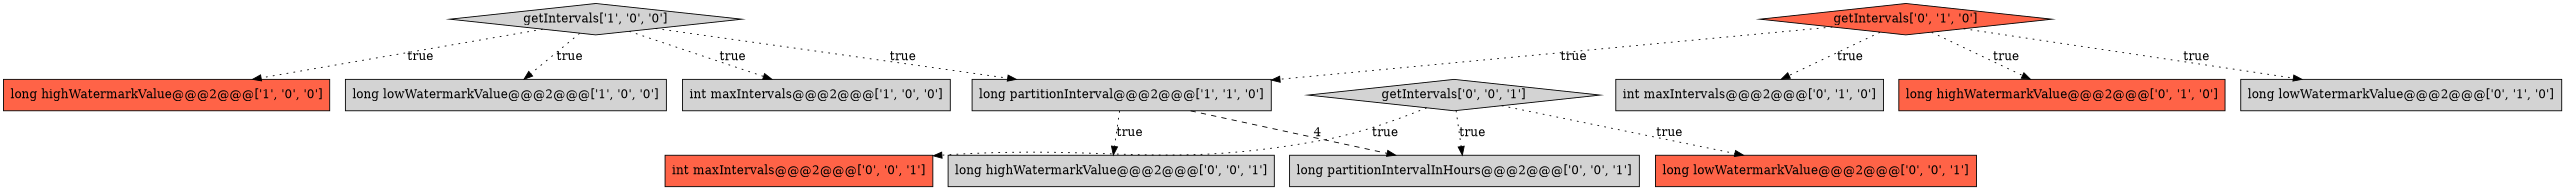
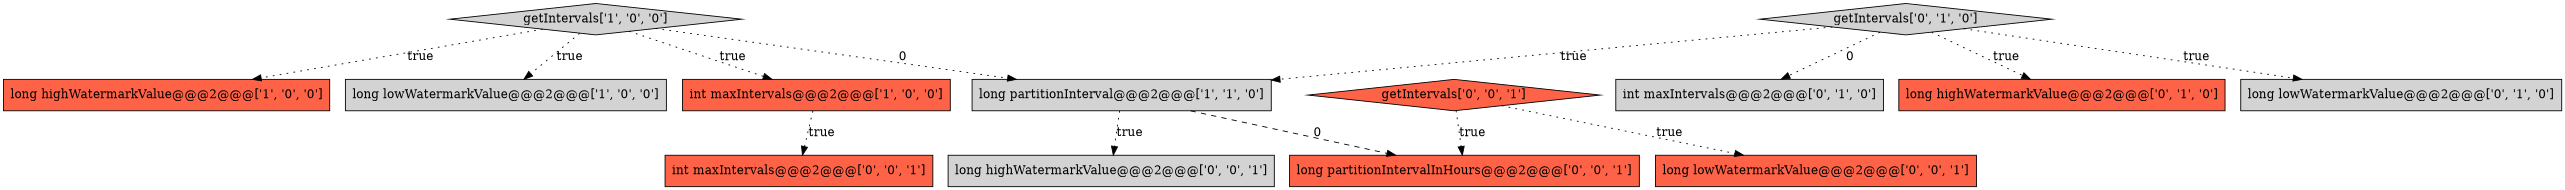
  digraph {
    node [fillcolor=lightgray shape=box style=filled]
    edge [style=dotted]
    n1 [label="getIntervals['1', '0', '0']" shape=diamond]
    n2 [fillcolor=tomato label="long highWatermarkValue@@@2@@@['1', '0', '0']"]
    n3 [label="long partitionInterval@@@2@@@['1', '1', '0']"]
-   n4 [label="int maxIntervals@@@2@@@['1', '0', '0']"]
+   n4 [fillcolor=tomato label="int maxIntervals@@@2@@@['1', '0', '0']"]
    n5 [label="long lowWatermarkValue@@@2@@@['1', '0', '0']"]
-   n6 [label="long partitionIntervalInHours@@@2@@@['0', '0', '1']"]
+   n6 [fillcolor=tomato label="long partitionIntervalInHours@@@2@@@['0', '0', '1']"]
    n7 [label="long highWatermarkValue@@@2@@@['0', '0', '1']"]
    n8 [fillcolor=tomato label="int maxIntervals@@@2@@@['0', '0', '1']"]
-   n9 [fillcolor=tomato label="getIntervals['0', '1', '0']" shape=diamond]
+   n9 [label="getIntervals['0', '1', '0']" shape=diamond]
    n10 [label="int maxIntervals@@@2@@@['0', '1', '0']"]
    n11 [fillcolor=tomato label="long highWatermarkValue@@@2@@@['0', '1', '0']"]
    n12 [label="long lowWatermarkValue@@@2@@@['0', '1', '0']"]
    n13 [fillcolor=tomato label="long lowWatermarkValue@@@2@@@['0', '0', '1']"]
-   n14 [label="getIntervals['0', '0', '1']" shape=diamond]
+   n14 [fillcolor=tomato label="getIntervals['0', '0', '1']" shape=diamond]
    n1 -> n2 [label=true]
-   n1 -> n3 [label=true]
+   n1 -> n3 [label=0]
    n1 -> n4 [label=true]
    n1 -> n5 [label=true]
-   n3 -> n6 [label=4 style=dashed]
+   n3 -> n6 [label=0 style=dashed]
    n3 -> n7 [label=true]
    n9 -> n3 [label=true]
-   n9 -> n10 [label=true]
+   n9 -> n10 [label=0]
    n9 -> n11 [label=true]
    n9 -> n12 [label=true]
    n14 -> n6 [label=true]
-   n14 -> n8 [label=true]
+   n4 -> n8 [label=true]
    n14 -> n13 [label=true]
  }
